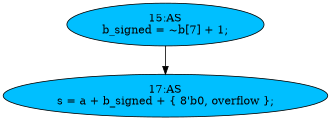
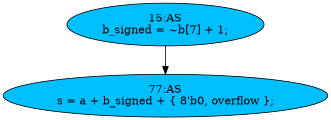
  strict digraph {
    node [fillcolor=deepskyblue statements="[]" style=filled typ=Assign]
    n1 [ast="<pyverilog.vparser.ast.Assign object at 0x7f60d79e37d0>" def_var="['b_signed']" label="15:AS\nb_signed = ~b[7] + 1;" use_var="['b']"]
-   n2 [ast="<pyverilog.vparser.ast.Assign object at 0x7f60d798e510>" def_var="['s']" label="17:AS\ns = a + b_signed + { 8'b0, overflow };" use_var="['a', 'b_signed', 'overflow']"]
+   n2 [ast="<pyverilog.vparser.ast.Assign object at 0x7f60d798e510>" def_var="['s']" label="77:AS\ns = a + b_signed + { 8'b0, overflow };" use_var="['a', 'b_signed', 'overflow']"]
    n1 -> n2
  }
